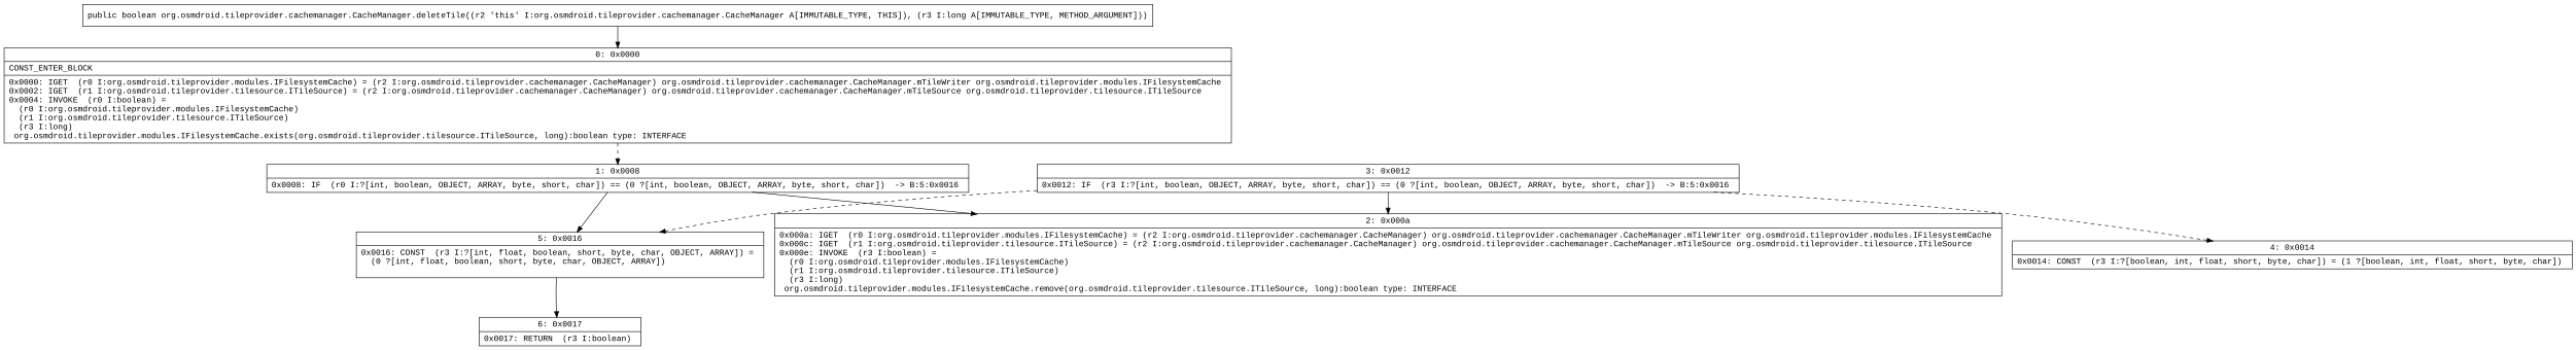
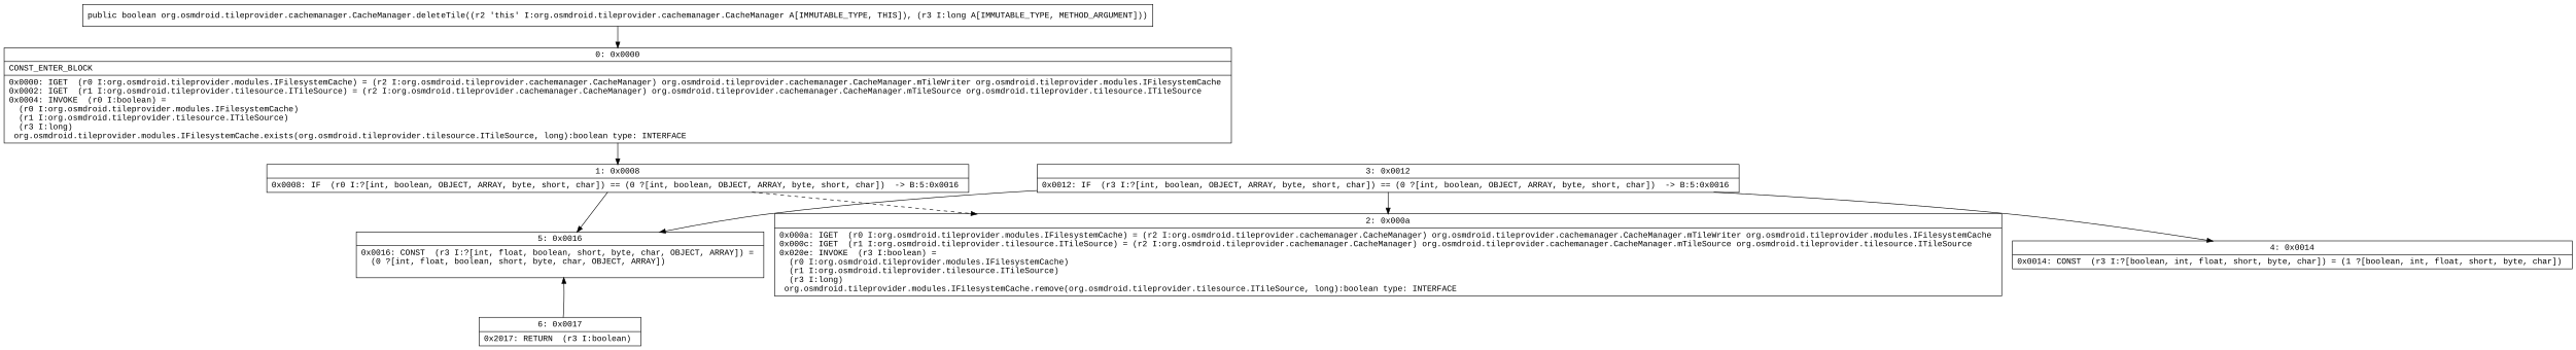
  digraph {
    fontname="Liberation Mono"
    node [fontname="Liberation Mono" shape=record]
    edge [fontname="Liberation Mono"]
    n1 [label="{0\:\ 0x0000|CONST_ENTER_BLOCK\l|0x0000: IGET  (r0 I:org.osmdroid.tileprovider.modules.IFilesystemCache) = (r2 I:org.osmdroid.tileprovider.cachemanager.CacheManager) org.osmdroid.tileprovider.cachemanager.CacheManager.mTileWriter org.osmdroid.tileprovider.modules.IFilesystemCache \l0x0002: IGET  (r1 I:org.osmdroid.tileprovider.tilesource.ITileSource) = (r2 I:org.osmdroid.tileprovider.cachemanager.CacheManager) org.osmdroid.tileprovider.cachemanager.CacheManager.mTileSource org.osmdroid.tileprovider.tilesource.ITileSource \l0x0004: INVOKE  (r0 I:boolean) = \l  (r0 I:org.osmdroid.tileprovider.modules.IFilesystemCache)\l  (r1 I:org.osmdroid.tileprovider.tilesource.ITileSource)\l  (r3 I:long)\l org.osmdroid.tileprovider.modules.IFilesystemCache.exists(org.osmdroid.tileprovider.tilesource.ITileSource, long):boolean type: INTERFACE \l}"]
    n2 [label="{1\:\ 0x0008|0x0008: IF  (r0 I:?[int, boolean, OBJECT, ARRAY, byte, short, char]) == (0 ?[int, boolean, OBJECT, ARRAY, byte, short, char])  \-\> B:5:0x0016 \l}"]
-   n3 [label="{2\:\ 0x000a|0x000a: IGET  (r0 I:org.osmdroid.tileprovider.modules.IFilesystemCache) = (r2 I:org.osmdroid.tileprovider.cachemanager.CacheManager) org.osmdroid.tileprovider.cachemanager.CacheManager.mTileWriter org.osmdroid.tileprovider.modules.IFilesystemCache \l0x000c: IGET  (r1 I:org.osmdroid.tileprovider.tilesource.ITileSource) = (r2 I:org.osmdroid.tileprovider.cachemanager.CacheManager) org.osmdroid.tileprovider.cachemanager.CacheManager.mTileSource org.osmdroid.tileprovider.tilesource.ITileSource \l0x000e: INVOKE  (r3 I:boolean) = \l  (r0 I:org.osmdroid.tileprovider.modules.IFilesystemCache)\l  (r1 I:org.osmdroid.tileprovider.tilesource.ITileSource)\l  (r3 I:long)\l org.osmdroid.tileprovider.modules.IFilesystemCache.remove(org.osmdroid.tileprovider.tilesource.ITileSource, long):boolean type: INTERFACE \l}"]
+   n3 [label="{2\:\ 0x000a|0x000a: IGET  (r0 I:org.osmdroid.tileprovider.modules.IFilesystemCache) = (r2 I:org.osmdroid.tileprovider.cachemanager.CacheManager) org.osmdroid.tileprovider.cachemanager.CacheManager.mTileWriter org.osmdroid.tileprovider.modules.IFilesystemCache \l0x000c: IGET  (r1 I:org.osmdroid.tileprovider.tilesource.ITileSource) = (r2 I:org.osmdroid.tileprovider.cachemanager.CacheManager) org.osmdroid.tileprovider.cachemanager.CacheManager.mTileSource org.osmdroid.tileprovider.tilesource.ITileSource \l0x020e: INVOKE  (r3 I:boolean) = \l  (r0 I:org.osmdroid.tileprovider.modules.IFilesystemCache)\l  (r1 I:org.osmdroid.tileprovider.tilesource.ITileSource)\l  (r3 I:long)\l org.osmdroid.tileprovider.modules.IFilesystemCache.remove(org.osmdroid.tileprovider.tilesource.ITileSource, long):boolean type: INTERFACE \l}"]
    n4 [label="{5\:\ 0x0016|0x0016: CONST  (r3 I:?[int, float, boolean, short, byte, char, OBJECT, ARRAY]) = \l  (0 ?[int, float, boolean, short, byte, char, OBJECT, ARRAY])\l \l}"]
-   n5 [label="{6\:\ 0x0017|0x0017: RETURN  (r3 I:boolean) \l}"]
+   n5 [label="{6\:\ 0x0017|0x2017: RETURN  (r3 I:boolean) \l}"]
    n6 [label="{3\:\ 0x0012|0x0012: IF  (r3 I:?[int, boolean, OBJECT, ARRAY, byte, short, char]) == (0 ?[int, boolean, OBJECT, ARRAY, byte, short, char])  \-\> B:5:0x0016 \l}"]
    n7 [label="{4\:\ 0x0014|0x0014: CONST  (r3 I:?[boolean, int, float, short, byte, char]) = (1 ?[boolean, int, float, short, byte, char]) \l}"]
    n8 [label="{public boolean org.osmdroid.tileprovider.cachemanager.CacheManager.deleteTile((r2 'this' I:org.osmdroid.tileprovider.cachemanager.CacheManager A[IMMUTABLE_TYPE, THIS]), (r3 I:long A[IMMUTABLE_TYPE, METHOD_ARGUMENT])) }"]
-   n1 -> n2 [style=dashed]
-   n2 -> n3 [style=solid]
+   n1 -> n2
+   n2 -> n3 [style=dashed]
    n2 -> n4
-   n4 -> n5
+   n5 -> n4
    n6 -> n3
-   n6 -> n4 [style=dashed]
-   n6 -> n7 [style=dashed]
+   n6 -> n4
+   n6 -> n7 [style=solid]
    n8 -> n1
  }
